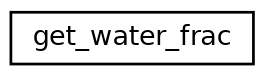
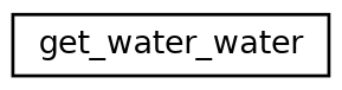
  digraph {
    rankdir=LR
-   n1 [color=black fillcolor=white fontname=Helvetica fontsize=10 height=0.2 label=get_water_frac shape=record style=filled width=0.4]
+   n1 [color=black fillcolor=white fontname=Helvetica fontsize=10 height=0.2 label=get_water_water shape=record style=filled width=0.4]
  }
